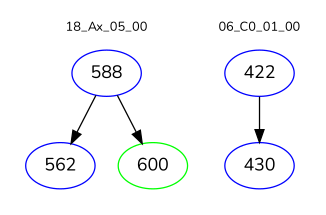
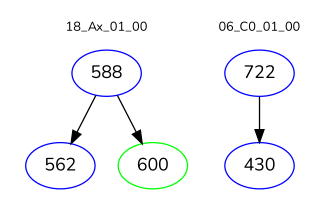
  digraph {
    fontname=Nunito
    node [color=blue fontname=Nunito]
    edge [color=black fontname=Nunito]
    n1 [label=588]
    n2 [label=562]
    n3 [color=green label=600]
-   n4 [label=422]
+   n4 [label=722]
    n5 [label=430]
    subgraph cluster_1 {
      color=white
      fontsize=10
-     label="18_Ax_05_00"
+     label="18_Ax_01_00"
      n1
      n2
      n3
    }
    subgraph cluster_2 {
      color=white
      fontsize=10
      label="06_C0_01_00"
      n4
      n5
    }
    n1 -> n2
    n1 -> n3
    n4 -> n5
  }
